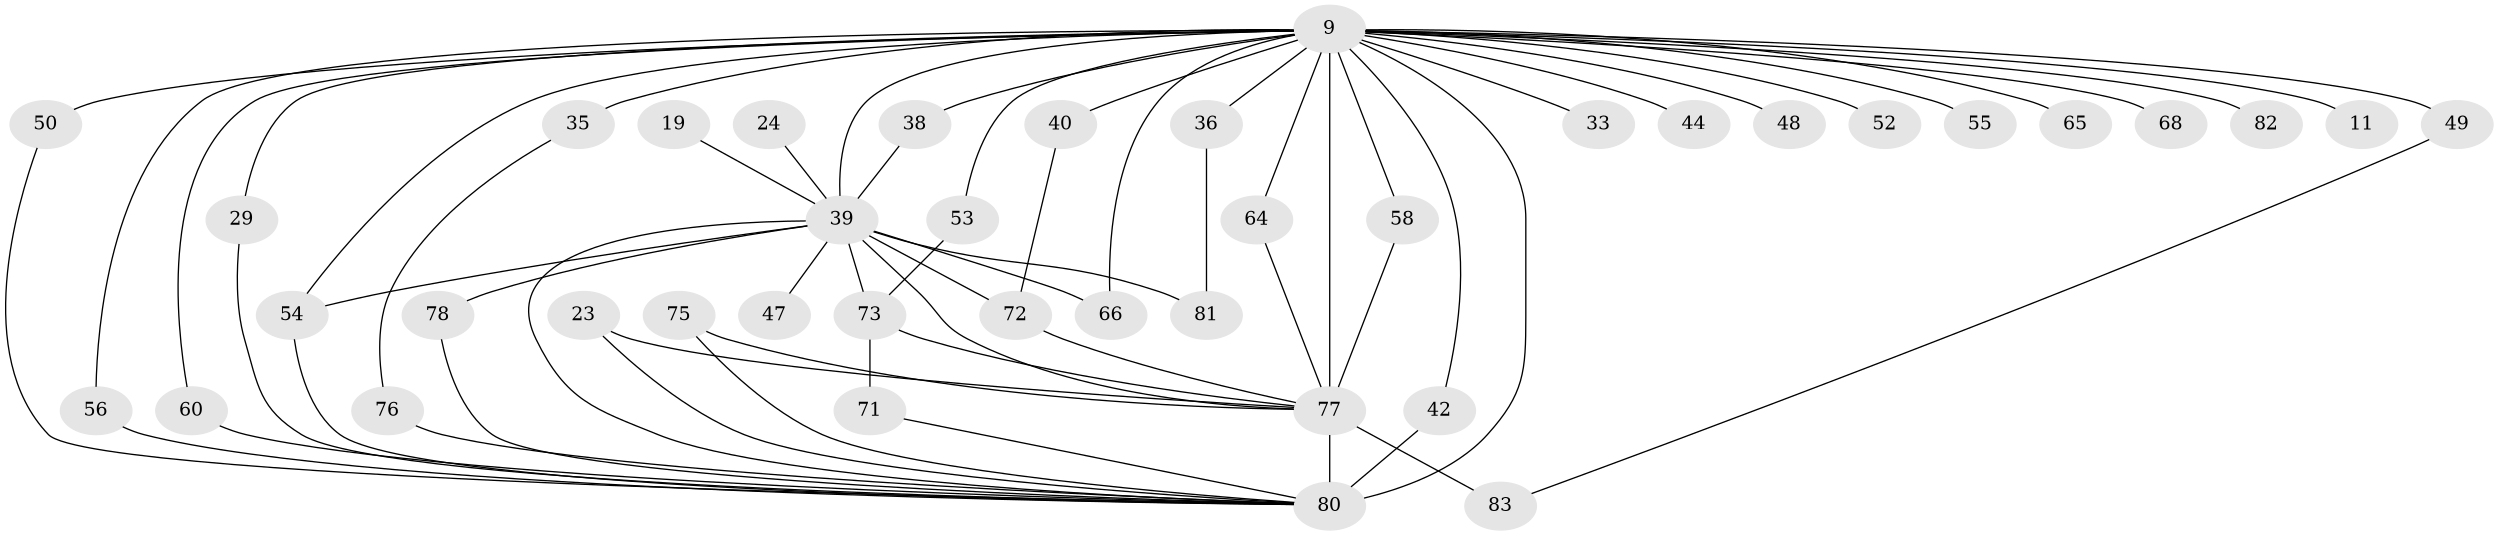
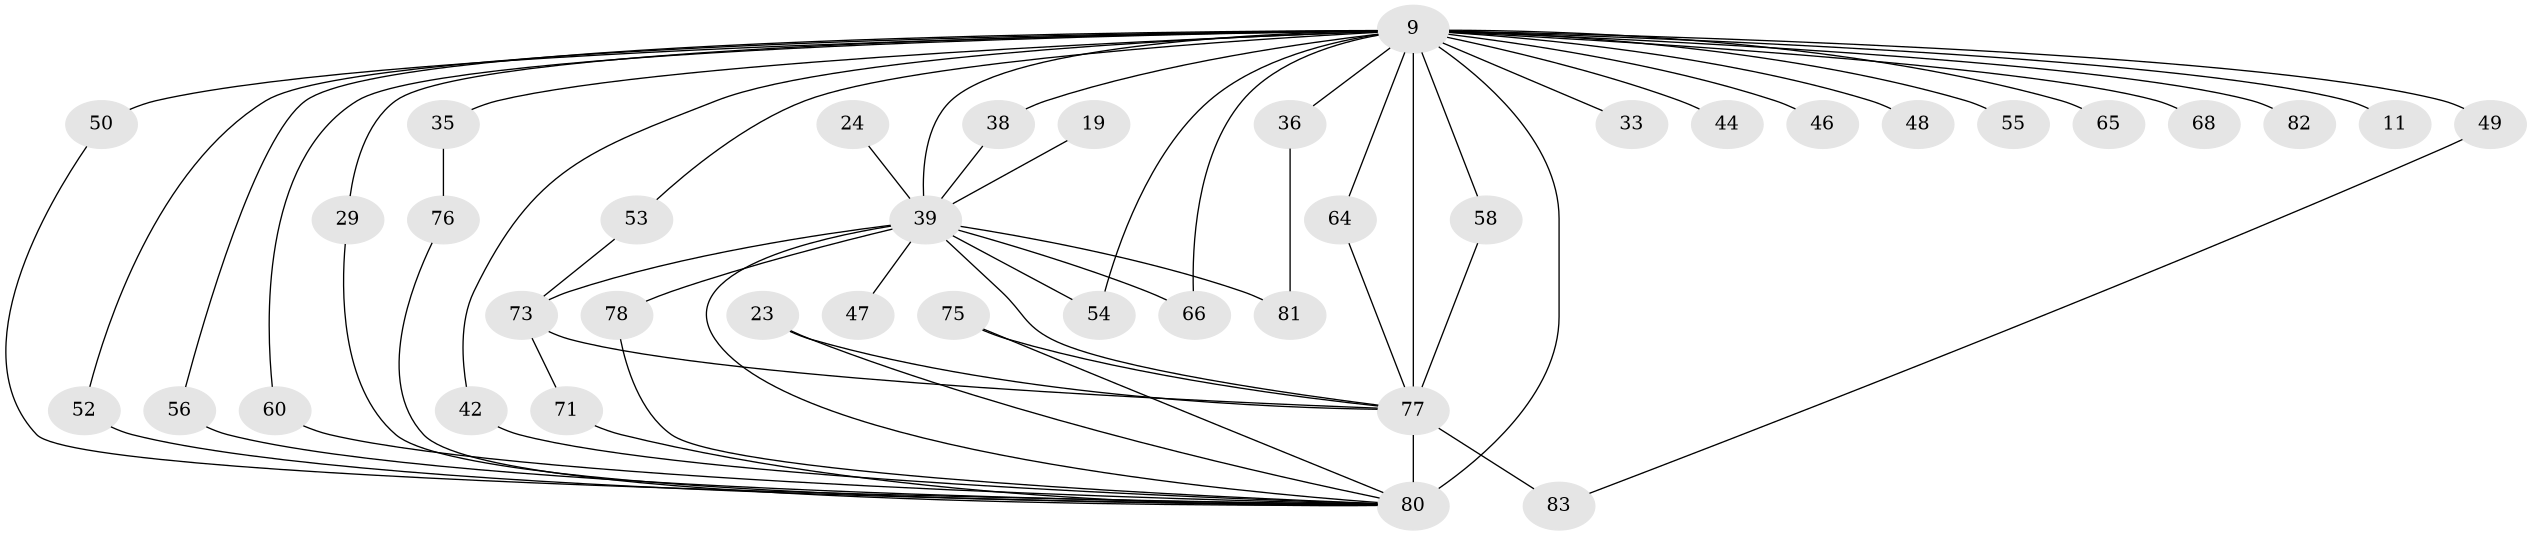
  graph {
    node [color=gray90 style=filled]
    9 [super="+4+6"]
    11
    29
    33
    35
    36
    38
    39 [super="+37+10"]
    42
    44
-   46 [label=40]
+   46
    48
    49
    50 [super="+12"]
    52
    53
    54
    55
    56
    58
    60
    64 [super="+32"]
    65
    n24 [label=66 super="+34+21"]
    68
    77 [super="+3+25+28+66"]
    80 [super="+71+79+59+41"]
    82
    76 [super="+61"]
    81
    47 [super="+45"]
-   72 [super="+70"]
    73 [super="+26"]
    78 [super="+51"]
    83
    19
    23
    24
    n39 [label=71 super="+43"]
    75
    9 -- 11
    9 -- 29
    9 -- 33 [weight=2]
    9 -- 35 [weight=2]
    9 -- 36 [weight=2]
    9 -- 38
    9 -- 39 [weight=9]
    9 -- 42
    9 -- 44 [weight=2]
    9 -- 46 [weight=2]
    9 -- 48 [weight=2]
    9 -- 49 [weight=2]
    9 -- 50 [weight=2]
    9 -- 52
    9 -- 53
    9 -- 54
    9 -- 55
    9 -- 56
    9 -- 58
    9 -- 60
    9 -- 64
    9 -- 65 [weight=2]
    9 -- n24 [weight=4]
    9 -- 68
    9 -- 77 [weight=15]
    9 -- 80 [weight=14]
    9 -- 82 [weight=2]
    29 -- 80
    35 -- 76
    36 -- 81
    38 -- 39
    39 -- 54
    39 -- n24
    39 -- 77 [weight=6]
    39 -- 80 [weight=6]
    39 -- 81
    39 -- 47 [weight=4]
-   39 -- 72
    39 -- 73 [weight=2]
    39 -- 78 [weight=2]
    42 -- 80
-   46 -- 72
    49 -- 83
    50 -- 80
-   54 -- 80
+   52 -- 80
    53 -- 73
    56 -- 80
    58 -- 77
    60 -- 80
    64 -- 77
    77 -- 80 [weight=6]
    77 -- 83
    76 -- 80
-   72 -- 77
    73 -- 77 [weight=3]
    73 -- n39 [weight=2]
    78 -- 80
    19 -- 39 [weight=2]
    23 -- 77
    23 -- 80
    24 -- 39 [weight=2]
    n39 -- 80
    75 -- 77
    75 -- 80
  }
